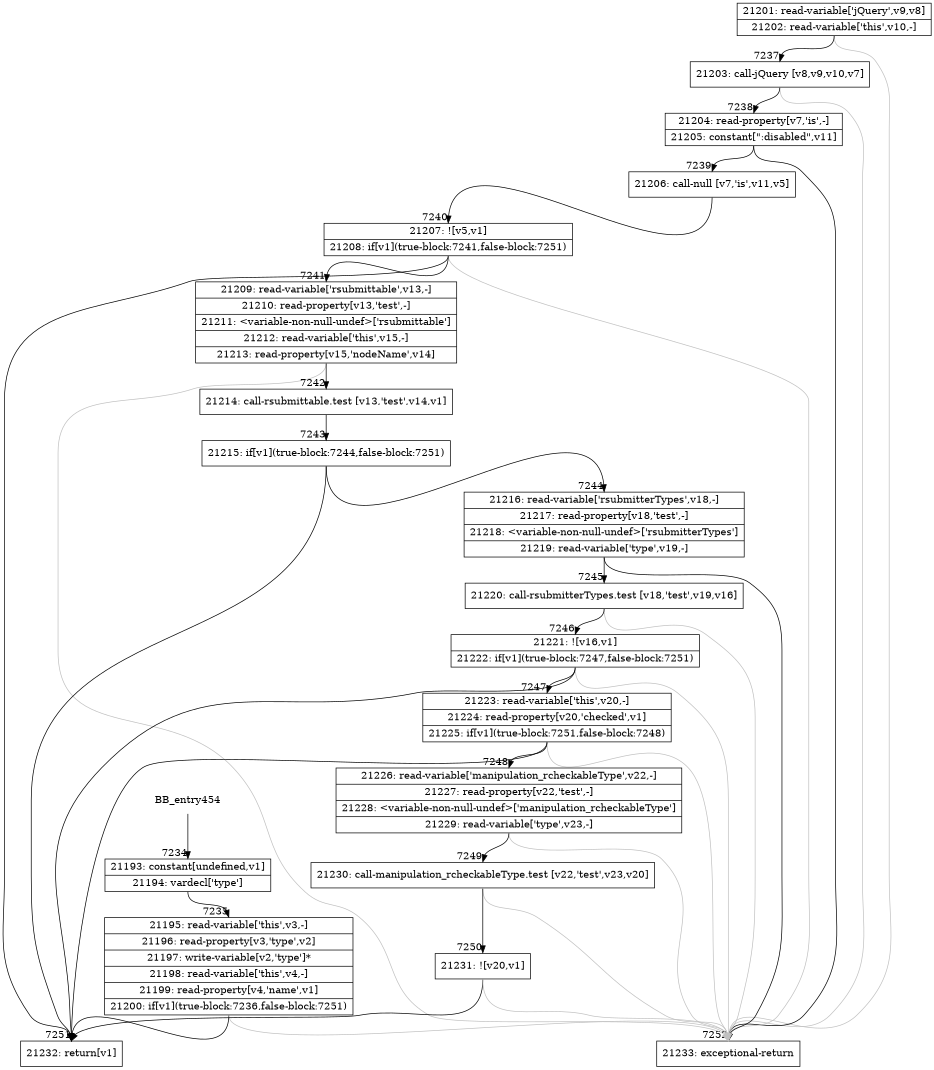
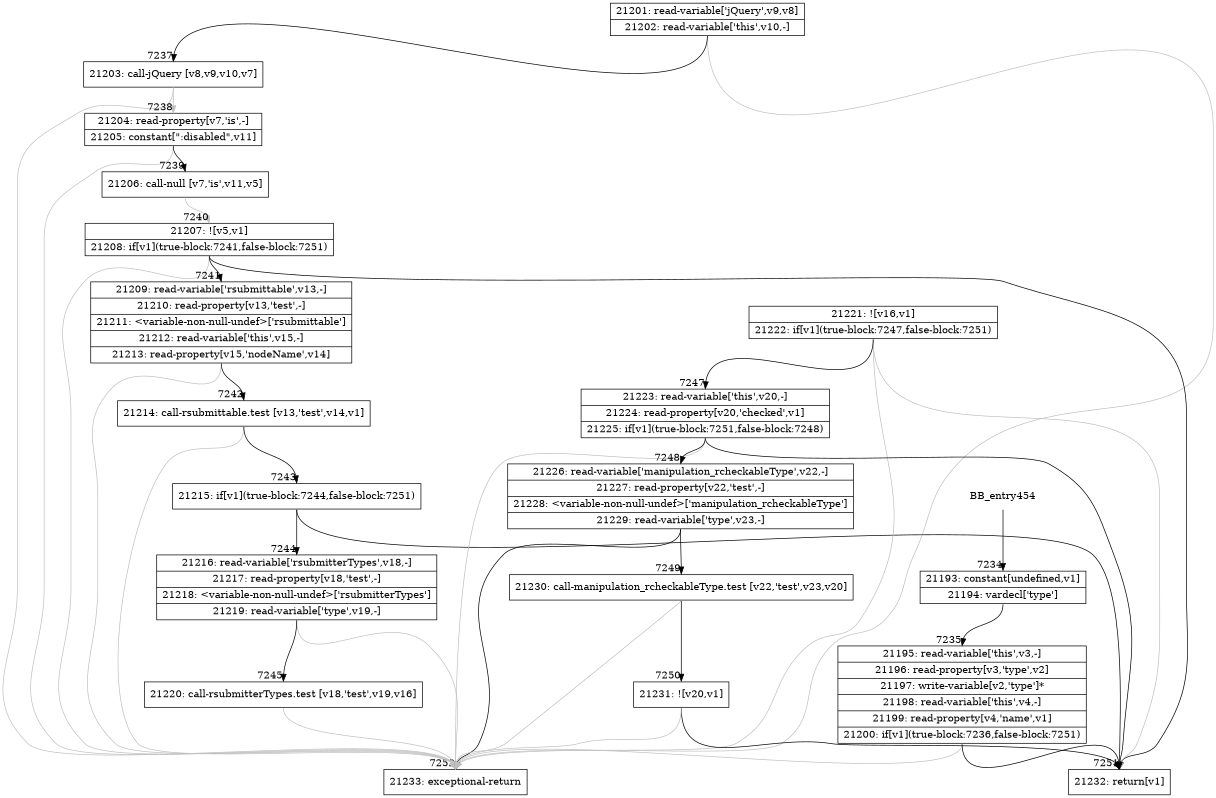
  digraph {
    rankdir=TD
    node [shape=record]
    edge [headport=n tailport=s]
    n1 [label=BB_entry454 shape=none]
    n2 [label="{21193: constant[undefined,v1]|21194: vardecl['type']}"]
    n3 [label="{21195: read-variable['this',v3,-]|21196: read-property[v3,'type',v2]|21197: write-variable[v2,'type']*|21198: read-variable['this',v4,-]|21199: read-property[v4,'name',v1]|21200: if[v1](true-block:7236,false-block:7251)}"]
    n4 [label="{21232: return[v1]}"]
    n5 [label="{21233: exceptional-return}"]
    n6 [label="{21201: read-variable['jQuery',v9,v8]|21202: read-variable['this',v10,-]}"]
    n7 [label="{21203: call-jQuery [v8,v9,v10,v7]}"]
    n8 [label="{21204: read-property[v7,'is',-]|21205: constant[\":disabled\",v11]}"]
    n9 [label="{21206: call-null [v7,'is',v11,v5]}"]
    n10 [label="{21207: ![v5,v1]|21208: if[v1](true-block:7241,false-block:7251)}"]
    n11 [label="{21209: read-variable['rsubmittable',v13,-]|21210: read-property[v13,'test',-]|21211: \<variable-non-null-undef\>['rsubmittable']|21212: read-variable['this',v15,-]|21213: read-property[v15,'nodeName',v14]}"]
    n12 [label="{21214: call-rsubmittable.test [v13,'test',v14,v1]}"]
    n13 [label="{21215: if[v1](true-block:7244,false-block:7251)}"]
    n14 [label="{21216: read-variable['rsubmitterTypes',v18,-]|21217: read-property[v18,'test',-]|21218: \<variable-non-null-undef\>['rsubmitterTypes']|21219: read-variable['type',v19,-]}"]
    n15 [label="{21220: call-rsubmitterTypes.test [v18,'test',v19,v16]}"]
    n16 [label="{21221: ![v16,v1]|21222: if[v1](true-block:7247,false-block:7251)}"]
    n17 [label="{21223: read-variable['this',v20,-]|21224: read-property[v20,'checked',v1]|21225: if[v1](true-block:7251,false-block:7248)}"]
    n18 [label="{21226: read-variable['manipulation_rcheckableType',v22,-]|21227: read-property[v22,'test',-]|21228: \<variable-non-null-undef\>['manipulation_rcheckableType']|21229: read-variable['type',v23,-]}"]
    n19 [label="{21230: call-manipulation_rcheckableType.test [v22,'test',v23,v20]}"]
    n20 [label="{21231: ![v20,v1]}"]
    n1 -> n2 [headlabel="    7234"]
    n2 -> n3 [headlabel="      7235"]
    n3 -> n4 [headlabel="      7251"]
    n3 -> n5 [color=gray headlabel="      7252"]
    n6 -> n5 [color=gray]
    n6 -> n7 [headlabel="      7237"]
    n7 -> n5 [color=gray]
-   n7 -> n8 [headlabel="      7238"]
-   n8 -> n5 [color=black]
+   n7 -> n8 [headlabel="      7238" color=gray]
+   n8 -> n5 [color=gray]
    n8 -> n9 [headlabel="      7239"]
-   n9 -> n10 [headlabel="      7240"]
+   n9 -> n10 [headlabel="      7240" color=gray]
    n10 -> n4
    n10 -> n5 [color=gray]
    n10 -> n11 [headlabel="      7241"]
    n11 -> n5 [color=gray]
    n11 -> n12 [headlabel="      7242"]
+   n12 -> n5 [color=gray]
    n12 -> n13 [headlabel="      7243"]
    n13 -> n4
    n13 -> n14 [headlabel="      7244"]
-   n14 -> n5 [color=black]
+   n14 -> n5 [color=gray]
    n14 -> n15 [headlabel="      7245"]
    n15 -> n5 [color=gray]
-   n15 -> n16 [headlabel="      7246"]
-   n16 -> n4
+   n16 -> n4 [color=gray]
    n16 -> n5 [color=gray]
    n16 -> n17 [headlabel="      7247"]
    n17 -> n4
    n17 -> n5 [color=gray]
    n17 -> n18 [headlabel="      7248"]
-   n18 -> n5 [color=gray]
+   n18 -> n5 [color=black]
    n18 -> n19 [headlabel="      7249"]
    n19 -> n5 [color=gray]
    n19 -> n20 [headlabel="      7250"]
    n20 -> n4
    n20 -> n5 [color=gray]
  }
